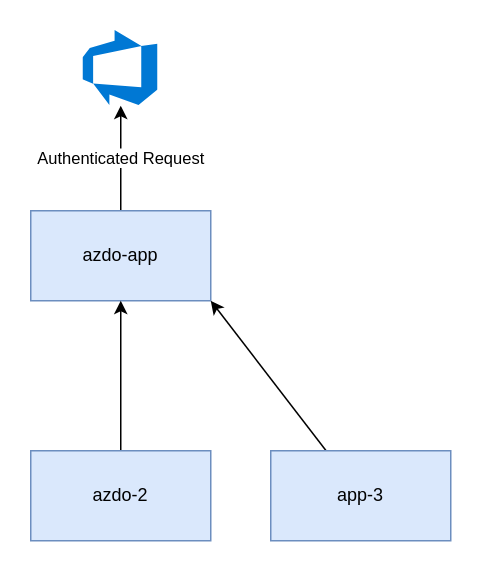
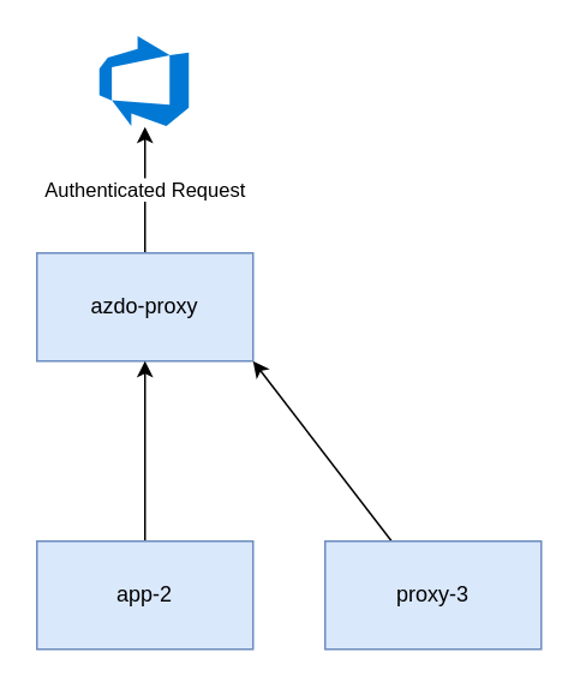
  <mxCell id="0" />
  <mxCell id="1" parent="0" />
  <mxCell id="2" value="Authenticated Request" style="edgeStyle=orthogonalEdgeStyle;rounded=0;orthogonalLoop=1;jettySize=auto;html=1;" edge="1" parent="1" source="3" target="4"><mxGeometry relative="1" as="geometry" /></mxCell>
- <mxCell id="3" value="azdo-app" style="rounded=0;whiteSpace=wrap;html=1;fillColor=#dae8fc;strokeColor=#6c8ebf;" vertex="1" parent="1"><mxGeometry x="20" y="140" width="120" height="60" as="geometry" /></mxCell>
+ <mxCell id="3" value="azdo-proxy" style="rounded=0;whiteSpace=wrap;html=1;fillColor=#dae8fc;strokeColor=#6c8ebf;" vertex="1" parent="1"><mxGeometry x="20" y="140" width="120" height="60" as="geometry" /></mxCell>
  <mxCell id="4" value="" style="aspect=fixed;html=1;points=[];align=center;image;fontSize=12;image=img/lib/mscae/Azure_DevOps.svg;" vertex="1" parent="1"><mxGeometry x="55" y="20" width="50" height="50" as="geometry" /></mxCell>
  <mxCell id="5" style="edgeStyle=none;rounded=0;orthogonalLoop=1;jettySize=auto;html=1;" edge="1" parent="1" source="6" target="3"><mxGeometry relative="1" as="geometry" /></mxCell>
- <mxCell id="6" value="azdo-2" style="rounded=0;whiteSpace=wrap;html=1;fillColor=#dae8fc;strokeColor=#6c8ebf;" vertex="1" parent="1"><mxGeometry x="20" y="300" width="120" height="60" as="geometry" /></mxCell>
+ <mxCell id="6" value="app-2" style="rounded=0;whiteSpace=wrap;html=1;fillColor=#dae8fc;strokeColor=#6c8ebf;" vertex="1" parent="1"><mxGeometry x="20" y="300" width="120" height="60" as="geometry" /></mxCell>
  <mxCell id="7" style="edgeStyle=none;rounded=0;orthogonalLoop=1;jettySize=auto;html=1;entryX=1;entryY=1;entryDx=0;entryDy=0;" edge="1" parent="1" source="8" target="3"><mxGeometry relative="1" as="geometry" /></mxCell>
- <mxCell id="8" value="app-3" style="rounded=0;whiteSpace=wrap;html=1;fillColor=#dae8fc;strokeColor=#6c8ebf;" vertex="1" parent="1"><mxGeometry x="180" y="300" width="120" height="60" as="geometry" /></mxCell>
+ <mxCell id="8" value="proxy-3" style="rounded=0;whiteSpace=wrap;html=1;fillColor=#dae8fc;strokeColor=#6c8ebf;" vertex="1" parent="1"><mxGeometry x="180" y="300" width="120" height="60" as="geometry" /></mxCell>
